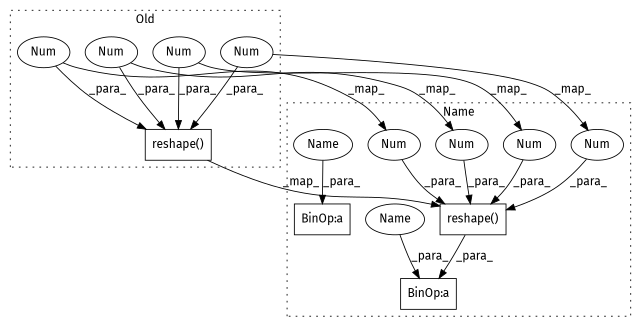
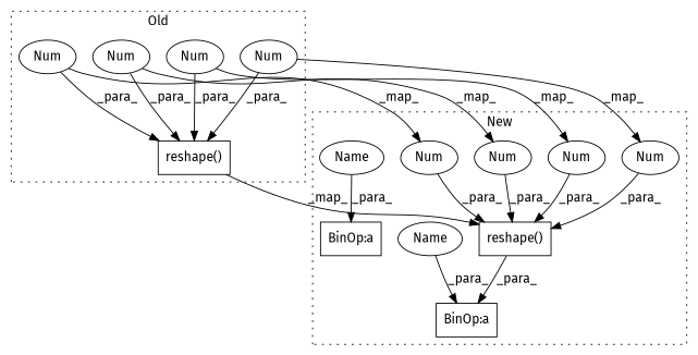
  digraph {
    fontname="Fira Sans"
    node [a=76 l=1 shape=ellipse fontname="Fira Sans"]
    edge [fontname="Fira Sans"]
    n1 [a=75 l="18,1" label="reshape()" s="2504,2533" shape=box]
    n2 [l=2 label=Num s=2522]
    n3 [label=Num s=2529]
    n4 [label=Num s=2526]
    n5 [label=Num s=2532]
    n6 [a=75 l="18,1" label="reshape()" s="2575,2604" shape=box]
    n7 [l=2 label=Num s=2593]
    n8 [label=Num s=2600]
    n9 [label=Num s=2597]
    n10 [label=Num s=2603]
    n11 [a=82 l=3 label="BinOp:a" s=2605 shape=box]
    n12 [a=82 l=3 label="BinOp:a" s=2486 shape=box]
    n13 [a=87 l=3 label=Name s=2608]
    n14 [a=87 l=3 label=Name s=2489]
    subgraph cluster_1 {
      label=Old
      style=dotted
      n1
      n2
      n3
      n4
      n5
    }
    subgraph cluster_2 {
-     label=Name
+     label=New
      style=dotted
      n6
      n7
      n8
      n9
      n10
      n11
      n12
      n13
      n14
    }
    n1 -> n6 [label=_map_]
    n2 -> n1 [label=_para_]
    n2 -> n7 [label=_map_]
    n3 -> n1 [label=_para_]
    n3 -> n8 [label=_map_]
    n4 -> n1 [label=_para_]
    n4 -> n9 [label=_map_]
    n5 -> n1 [label=_para_]
    n5 -> n10 [label=_map_]
    n6 -> n11 [label=_para_]
    n7 -> n6 [label=_para_]
    n8 -> n6 [label=_para_]
    n9 -> n6 [label=_para_]
    n10 -> n6 [label=_para_]
    n13 -> n11 [label=_para_]
    n14 -> n12 [label=_para_]
  }
